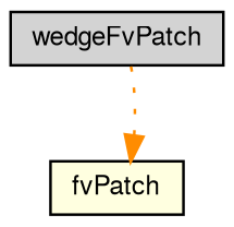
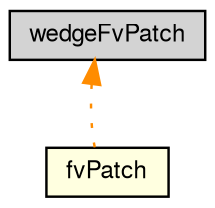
  digraph {
    node [color=black fontname=FreeSans fontsize=10 shape=record style=filled]
    n1 [fillcolor=lightgrey fontcolor=black height=0.2 label=wedgeFvPatch width=0.4]
    n2 [height=0.2 label=fvPatch width=0.4 fillcolor=lightyellow]
-   n2 -> n1 [color=darkorange dir=back fontname=FreeSans fontsize=10 labelfontname=FreeSans labelfontsize=10 style=dotted]
+   n1 -> n2 [color=darkorange dir=back fontname=FreeSans fontsize=10 labelfontname=FreeSans labelfontsize=10 style=dotted]
  }
